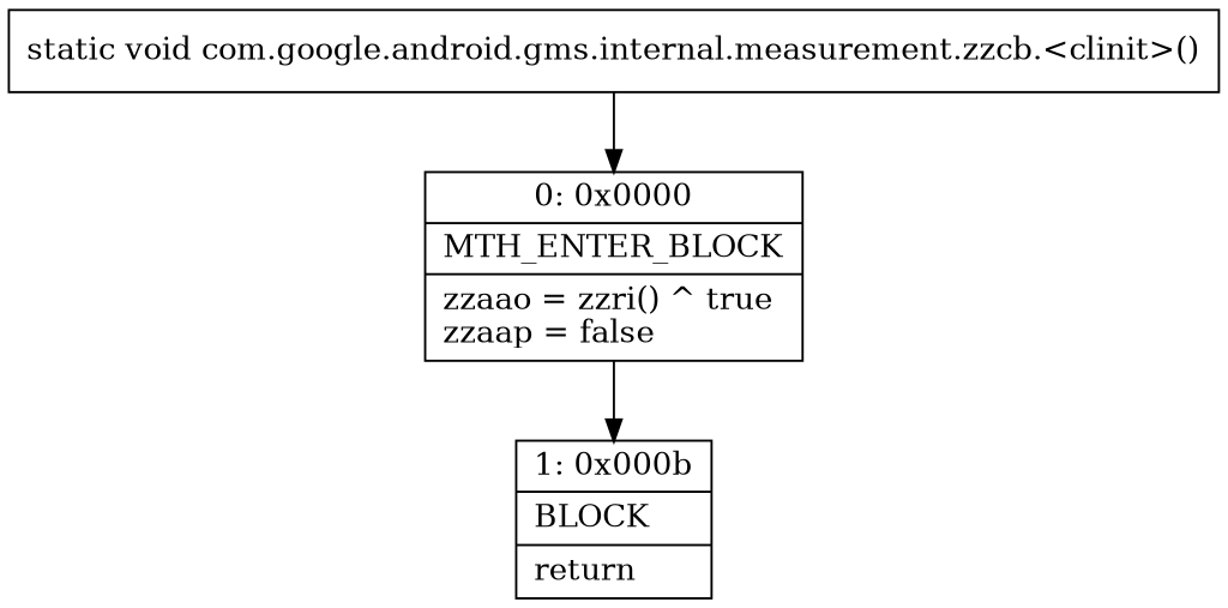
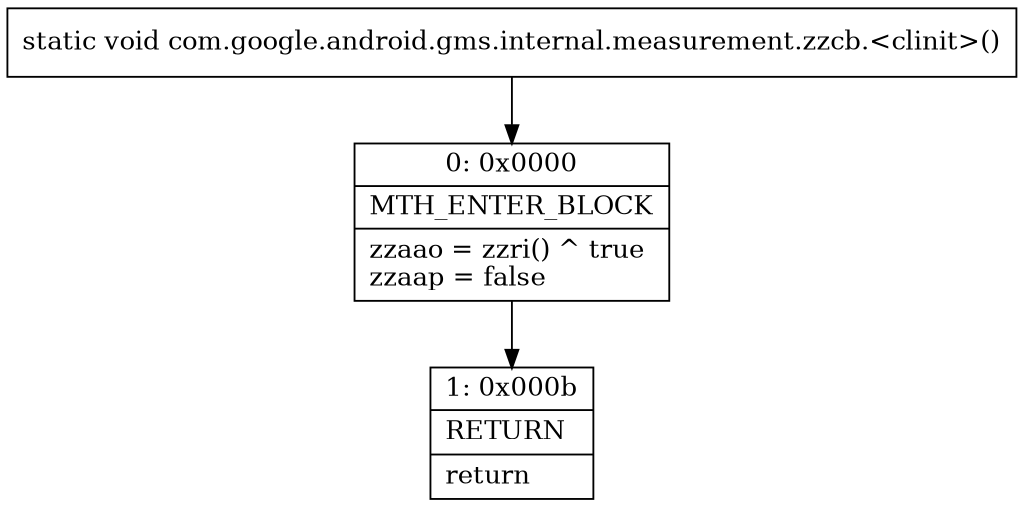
  digraph {
    node [shape=record]
    n1 [label="{0\:\ 0x0000|MTH_ENTER_BLOCK\l|zzaao = zzri() ^ true\lzzaap = false\l}"]
-   n2 [label="{1\:\ 0x000b|BLOCK\l|return\l}"]
+   n2 [label="{1\:\ 0x000b|RETURN\l|return\l}"]
    n3 [label="{static void com.google.android.gms.internal.measurement.zzcb.\<clinit\>() }"]
    n1 -> n2
    n3 -> n1
  }
